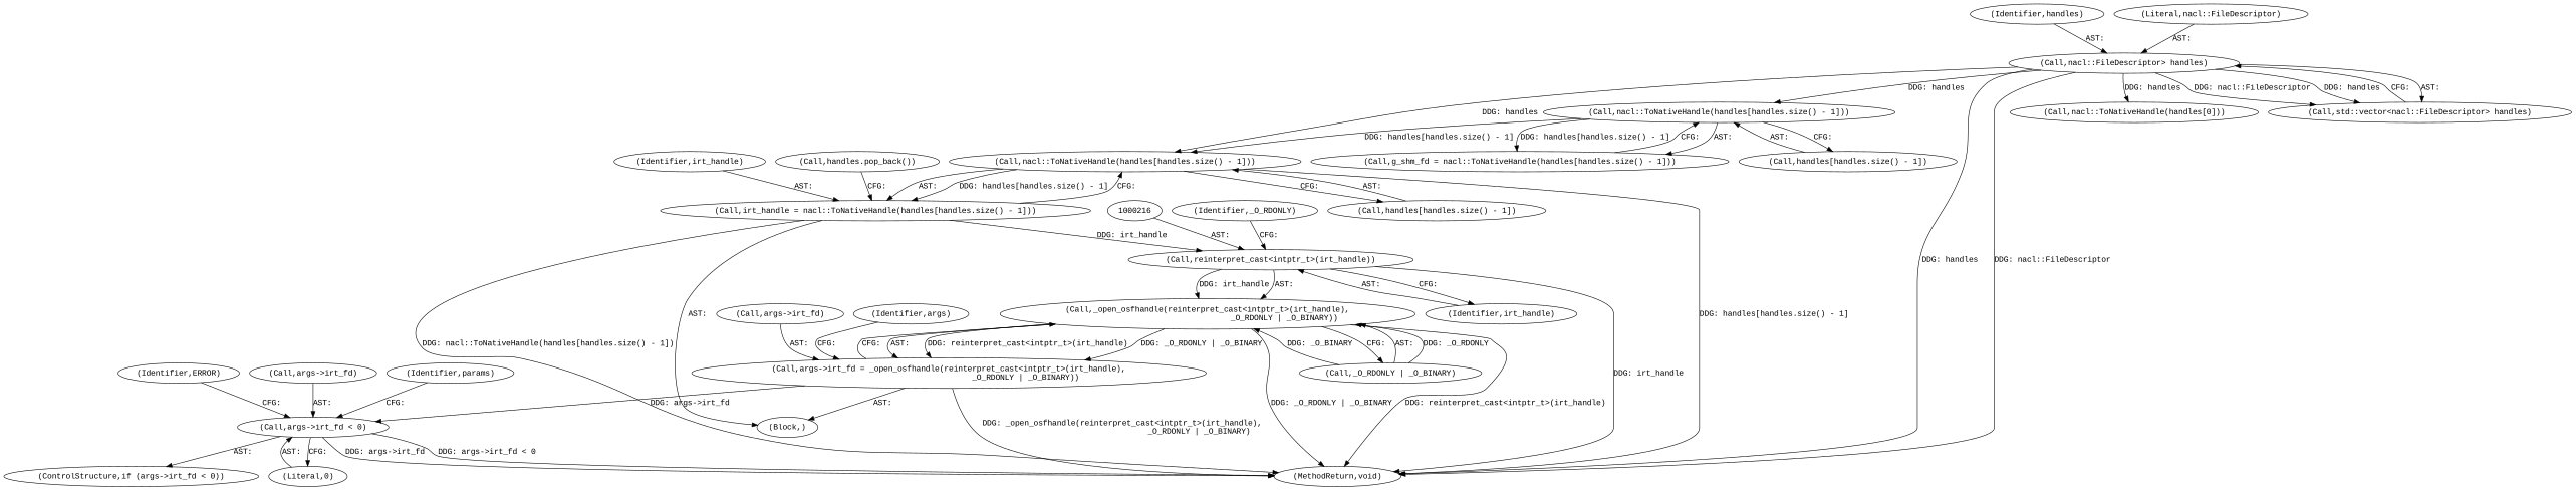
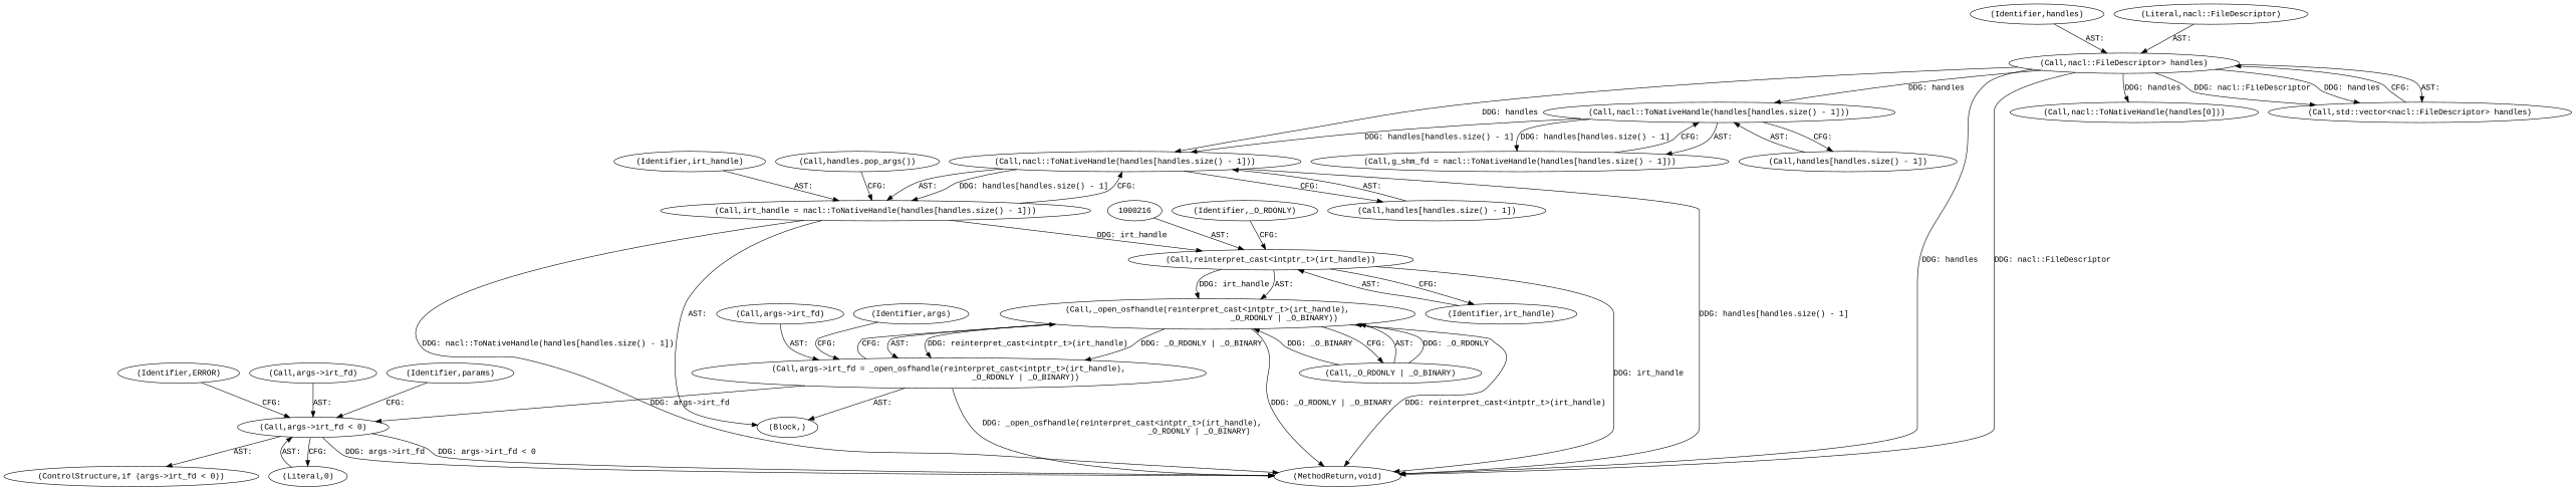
  digraph {
    fontname="Liberation Mono"
    node [fontname="Liberation Mono"]
    edge [fontname="Liberation Mono"]
    n1 [label="(Call,nacl::ToNativeHandle(handles[handles.size() - 1]))"]
    n2 [label="(Call,irt_handle = nacl::ToNativeHandle(handles[handles.size() - 1]))"]
    n3 [label="(Call,handles[handles.size() - 1])"]
    n4 [label="(MethodReturn,void)"]
    n5 [label="(Call,reinterpret_cast<intptr_t>(irt_handle))"]
    n6 [label="(Block,)"]
    n7 [label="(Call,nacl::ToNativeHandle(handles[handles.size() - 1]))"]
    n8 [label="(Call,handles[handles.size() - 1])"]
    n9 [label="(Call,g_shm_fd = nacl::ToNativeHandle(handles[handles.size() - 1]))"]
    n10 [label="(Call,nacl::FileDescriptor> handles)"]
    n11 [label="(Call,nacl::ToNativeHandle(handles[0]))"]
    n12 [label="(Call,std::vector<nacl::FileDescriptor> handles)"]
    n13 [label="(Identifier,handles)"]
    n14 [label="(Call,_open_osfhandle(reinterpret_cast<intptr_t>(irt_handle),\n                                 _O_RDONLY | _O_BINARY))"]
    n15 [label="(Identifier,irt_handle)"]
    n16 [label="(Call,args->irt_fd = _open_osfhandle(reinterpret_cast<intptr_t>(irt_handle),\n                                 _O_RDONLY | _O_BINARY))"]
    n17 [label="(Call,_O_RDONLY | _O_BINARY)"]
    n18 [label="(Call,args->irt_fd < 0)"]
    n19 [label="(ControlStructure,if (args->irt_fd < 0))"]
    n20 [label="(Literal,0)"]
    n21 [label="(Call,args->irt_fd)"]
    n22 [label="(Identifier,_O_RDONLY)"]
    n23 [label="(Identifier,irt_handle)"]
    n24 [label="(Identifier,params)"]
    n25 [label="(Literal,nacl::FileDescriptor)"]
    n26 [label="(Identifier,args)"]
    n27 [label="(Identifier,ERROR)"]
    n28 [label="(Call,args->irt_fd)"]
-   n29 [label="(Call,handles.pop_back())"]
+   n29 [label="(Call,handles.pop_args())"]
    1000216
    n1 -> n2 [label="AST: "]
    n1 -> n2 [label="DDG: handles[handles.size() - 1]"]
    n1 -> n3 [label="CFG: "]
    n1 -> n4 [label="DDG: handles[handles.size() - 1]"]
    n2 -> n1 [label="CFG: "]
    n2 -> n4 [label="DDG: nacl::ToNativeHandle(handles[handles.size() - 1])"]
    n2 -> n5 [label="DDG: irt_handle"]
    n2 -> n6 [label="AST: "]
    n3 -> n1 [label="AST: "]
    n5 -> n4 [label="DDG: irt_handle"]
    n5 -> n14 [label="AST: "]
    n5 -> n14 [label="DDG: irt_handle"]
    n5 -> n15 [label="CFG: "]
    n7 -> n1 [label="DDG: handles[handles.size() - 1]"]
    n7 -> n8 [label="CFG: "]
    n7 -> n9 [label="AST: "]
    n7 -> n9 [label="DDG: handles[handles.size() - 1]"]
    n8 -> n7 [label="AST: "]
    n9 -> n7 [label="CFG: "]
    n10 -> n1 [label="DDG: handles"]
    n10 -> n4 [label="DDG: handles"]
    n10 -> n4 [label="DDG: nacl::FileDescriptor"]
    n10 -> n7 [label="DDG: handles"]
    n10 -> n11 [label="DDG: handles"]
    n10 -> n12 [label="AST: "]
    n10 -> n12 [label="DDG: nacl::FileDescriptor"]
    n10 -> n12 [label="DDG: handles"]
    n12 -> n10 [label="CFG: "]
    n13 -> n10 [label="AST: "]
    n14 -> n4 [label="DDG: _O_RDONLY | _O_BINARY"]
    n14 -> n4 [label="DDG: reinterpret_cast<intptr_t>(irt_handle)"]
    n14 -> n16 [label="AST: "]
    n14 -> n16 [label="DDG: reinterpret_cast<intptr_t>(irt_handle)"]
    n14 -> n16 [label="DDG: _O_RDONLY | _O_BINARY"]
    n14 -> n17 [label="CFG: "]
    n15 -> n5 [label="AST: "]
    n16 -> n4 [label="DDG: _open_osfhandle(reinterpret_cast<intptr_t>(irt_handle),\n                                 _O_RDONLY | _O_BINARY)"]
    n16 -> n6 [label="AST: "]
    n16 -> n14 [label="CFG: "]
    n16 -> n18 [label="DDG: args->irt_fd"]
    n17 -> n14 [label="AST: "]
    n17 -> n14 [label="DDG: _O_RDONLY"]
    n17 -> n14 [label="DDG: _O_BINARY"]
    n18 -> n4 [label="DDG: args->irt_fd"]
    n18 -> n4 [label="DDG: args->irt_fd < 0"]
    n18 -> n19 [label="AST: "]
    n18 -> n20 [label="CFG: "]
    n20 -> n18 [label="AST: "]
    n21 -> n18 [label="AST: "]
    n22 -> n5 [label="CFG: "]
    n23 -> n2 [label="AST: "]
    n24 -> n18 [label="CFG: "]
    n25 -> n10 [label="AST: "]
    n26 -> n16 [label="CFG: "]
    n27 -> n18 [label="CFG: "]
    n28 -> n16 [label="AST: "]
    n29 -> n2 [label="CFG: "]
    1000216 -> n5 [label="AST: "]
  }
